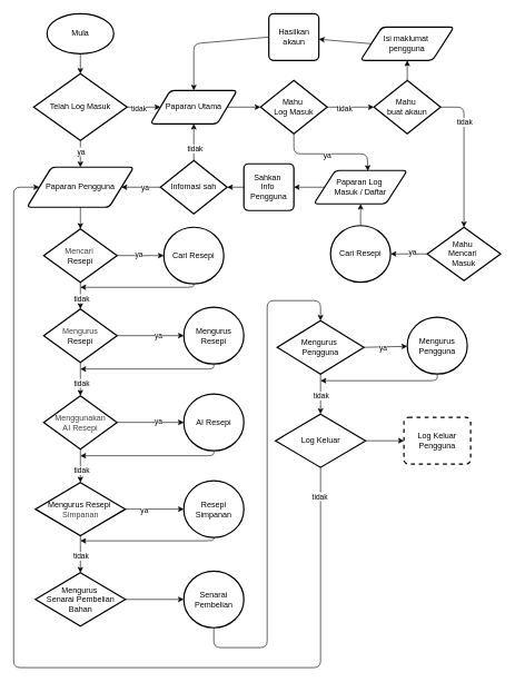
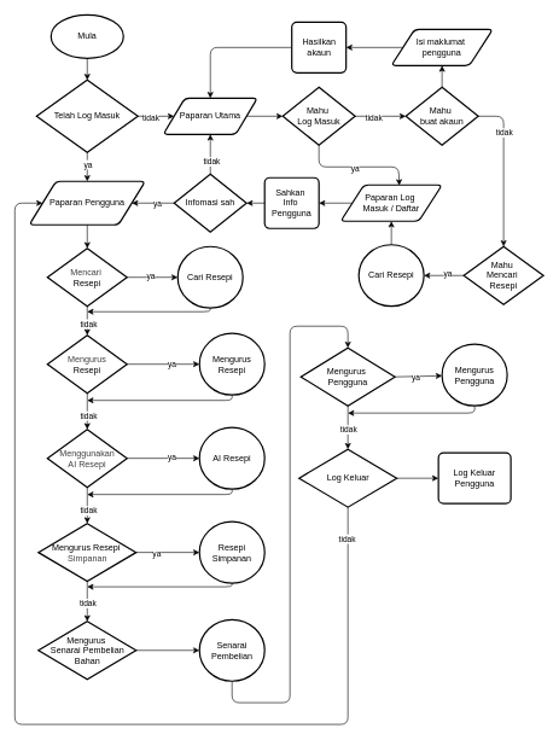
  <mxCell id="0" />
  <mxCell id="1" parent="0" />
  <mxCell id="2" value="Mula" style="strokeWidth=2;html=1;shape=mxgraph.flowchart.start_1;whiteSpace=wrap;" parent="1" vertex="1"><mxGeometry x="70" y="20" width="100" height="60" as="geometry" /></mxCell>
  <mxCell id="3" style="edgeStyle=none;html=1;exitX=0.5;exitY=1;exitDx=0;exitDy=0;exitPerimeter=0;entryX=0.5;entryY=0;entryDx=0;entryDy=0;" parent="1" source="7" target="8" edge="1"><mxGeometry relative="1" as="geometry" /></mxCell>
  <mxCell id="4" value="ya" style="edgeLabel;html=1;align=center;verticalAlign=middle;resizable=0;points=[];" parent="3" vertex="1" connectable="0"><mxGeometry x="-0.21" relative="1" as="geometry"><mxPoint as="offset" /></mxGeometry></mxCell>
  <mxCell id="5" style="edgeStyle=none;html=1;exitX=1;exitY=0.5;exitDx=0;exitDy=0;exitPerimeter=0;entryX=0;entryY=0.5;entryDx=0;entryDy=0;" parent="1" source="7" target="17" edge="1"><mxGeometry relative="1" as="geometry" /></mxCell>
  <mxCell id="6" value="tidak" style="edgeLabel;html=1;align=center;verticalAlign=middle;resizable=0;points=[];" parent="5" vertex="1" connectable="0"><mxGeometry x="-0.335" y="-1" relative="1" as="geometry"><mxPoint as="offset" /></mxGeometry></mxCell>
  <mxCell id="7" value="Telah Log Masuk" style="strokeWidth=2;html=1;shape=mxgraph.flowchart.decision;whiteSpace=wrap;" parent="1" vertex="1"><mxGeometry x="50" y="110" width="140" height="100" as="geometry" /></mxCell>
  <mxCell id="8" value="Paparan Pengguna" style="shape=parallelogram;html=1;strokeWidth=2;perimeter=parallelogramPerimeter;whiteSpace=wrap;rounded=1;arcSize=12;size=0.23;" parent="1" vertex="1"><mxGeometry x="40" y="250" width="160" height="60" as="geometry" /></mxCell>
  <mxCell id="9" style="edgeStyle=none;html=1;exitX=0.5;exitY=1;exitDx=0;exitDy=0;exitPerimeter=0;entryX=0.5;entryY=0;entryDx=0;entryDy=0;entryPerimeter=0;" parent="1" source="2" target="7" edge="1"><mxGeometry relative="1" as="geometry" /></mxCell>
  <mxCell id="10" style="edgeStyle=none;html=1;exitX=0;exitY=0.5;exitDx=0;exitDy=0;" parent="1" source="11" target="42" edge="1"><mxGeometry relative="1" as="geometry" /></mxCell>
  <mxCell id="11" value="Paparan Log&amp;nbsp;&lt;div&gt;Masuk / Daftar&lt;/div&gt;" style="shape=parallelogram;html=1;strokeWidth=2;perimeter=parallelogramPerimeter;whiteSpace=wrap;rounded=1;arcSize=12;size=0.23;" parent="1" vertex="1"><mxGeometry x="470" y="255" width="140" height="50" as="geometry" /></mxCell>
  <mxCell id="12" style="edgeStyle=none;html=1;exitX=0;exitY=0.5;exitDx=0;exitDy=0;exitPerimeter=0;" parent="1" source="16" target="8" edge="1"><mxGeometry relative="1" as="geometry" /></mxCell>
  <mxCell id="13" value="ya" style="edgeLabel;html=1;align=center;verticalAlign=middle;resizable=0;points=[];" parent="12" vertex="1" connectable="0"><mxGeometry x="-0.164" relative="1" as="geometry"><mxPoint as="offset" /></mxGeometry></mxCell>
  <mxCell id="14" style="edgeStyle=none;html=1;exitX=0.5;exitY=0;exitDx=0;exitDy=0;exitPerimeter=0;entryX=0.5;entryY=1;entryDx=0;entryDy=0;" parent="1" source="16" target="17" edge="1"><mxGeometry relative="1" as="geometry" /></mxCell>
  <mxCell id="15" value="tidak" style="edgeLabel;html=1;align=center;verticalAlign=middle;resizable=0;points=[];" parent="14" vertex="1" connectable="0"><mxGeometry x="-0.338" y="-1" relative="1" as="geometry"><mxPoint as="offset" /></mxGeometry></mxCell>
  <mxCell id="16" value="Infomasi sah" style="strokeWidth=2;html=1;shape=mxgraph.flowchart.decision;whiteSpace=wrap;" parent="1" vertex="1"><mxGeometry x="240" y="240" width="100" height="80" as="geometry" /></mxCell>
  <mxCell id="17" value="Paparan Utama" style="shape=parallelogram;html=1;strokeWidth=2;perimeter=parallelogramPerimeter;whiteSpace=wrap;rounded=1;arcSize=12;size=0.23;" parent="1" vertex="1"><mxGeometry x="225" y="135" width="130" height="50" as="geometry" /></mxCell>
  <mxCell id="18" style="edgeStyle=none;html=1;exitX=1;exitY=0.5;exitDx=0;exitDy=0;exitPerimeter=0;" parent="1" source="20" target="79" edge="1"><mxGeometry relative="1" as="geometry" /></mxCell>
  <mxCell id="19" value="tidak" style="edgeLabel;html=1;align=center;verticalAlign=middle;resizable=0;points=[];" parent="18" vertex="1" connectable="0"><mxGeometry x="-0.289" y="-1" relative="1" as="geometry"><mxPoint as="offset" /></mxGeometry></mxCell>
  <mxCell id="20" value="Mahu&amp;nbsp;&lt;div&gt;Log Masuk&lt;/div&gt;" style="strokeWidth=2;html=1;shape=mxgraph.flowchart.decision;whiteSpace=wrap;" parent="1" vertex="1"><mxGeometry x="390" y="120" width="100" height="80" as="geometry" /></mxCell>
  <mxCell id="21" style="edgeStyle=none;html=1;exitX=1;exitY=0.5;exitDx=0;exitDy=0;entryX=0;entryY=0.5;entryDx=0;entryDy=0;entryPerimeter=0;" parent="1" source="17" target="20" edge="1"><mxGeometry relative="1" as="geometry" /></mxCell>
  <mxCell id="22" style="edgeStyle=none;html=1;exitX=0.5;exitY=1;exitDx=0;exitDy=0;exitPerimeter=0;entryX=0.578;entryY=0.012;entryDx=0;entryDy=0;entryPerimeter=0;" parent="1" source="20" target="11" edge="1"><mxGeometry relative="1" as="geometry"><Array as="points"><mxPoint x="440" y="230" /><mxPoint x="550" y="230" /></Array></mxGeometry></mxCell>
  <mxCell id="23" value="ya" style="edgeLabel;html=1;align=center;verticalAlign=middle;resizable=0;points=[];" parent="22" vertex="1" connectable="0"><mxGeometry x="-0.043" y="-1" relative="1" as="geometry"><mxPoint as="offset" /></mxGeometry></mxCell>
  <mxCell id="24" value="&lt;span style=&quot;color: rgb(63, 63, 63); background-color: transparent;&quot;&gt;Mencari&amp;nbsp;&lt;/span&gt;&lt;div&gt;Resepi&lt;/div&gt;" style="strokeWidth=2;html=1;shape=mxgraph.flowchart.decision;whiteSpace=wrap;" parent="1" vertex="1"><mxGeometry x="65" y="342.5" width="110" height="80" as="geometry" /></mxCell>
  <mxCell id="25" style="edgeStyle=none;html=1;exitX=0.5;exitY=1;exitDx=0;exitDy=0;entryX=0.5;entryY=0;entryDx=0;entryDy=0;entryPerimeter=0;" parent="1" source="8" target="24" edge="1"><mxGeometry relative="1" as="geometry" /></mxCell>
  <mxCell id="26" style="edgeStyle=none;html=1;exitX=1;exitY=0.5;exitDx=0;exitDy=0;exitPerimeter=0;entryX=0;entryY=0.5;entryDx=0;entryDy=0;entryPerimeter=0;" parent="1" source="24" target="45" edge="1"><mxGeometry relative="1" as="geometry"><mxPoint x="270" y="450" as="targetPoint" /></mxGeometry></mxCell>
  <mxCell id="27" value="ya" style="edgeLabel;html=1;align=center;verticalAlign=middle;resizable=0;points=[];" parent="26" vertex="1" connectable="0"><mxGeometry x="-0.072" y="2" relative="1" as="geometry"><mxPoint as="offset" /></mxGeometry></mxCell>
  <mxCell id="28" style="edgeStyle=none;html=1;exitX=0;exitY=0.5;exitDx=0;exitDy=0;exitPerimeter=0;entryX=1;entryY=0.5;entryDx=0;entryDy=0;entryPerimeter=0;" parent="1" source="30" target="77" edge="1"><mxGeometry relative="1" as="geometry"><Array as="points" /><mxPoint x="500" y="450" as="targetPoint" /></mxGeometry></mxCell>
  <mxCell id="29" value="ya" style="edgeLabel;html=1;align=center;verticalAlign=middle;resizable=0;points=[];" parent="28" vertex="1" connectable="0"><mxGeometry x="-0.169" y="-3" relative="1" as="geometry"><mxPoint as="offset" /></mxGeometry></mxCell>
- <mxCell id="30" value="Mahu&amp;nbsp;&lt;div&gt;Mencari&amp;nbsp;&lt;/div&gt;&lt;div&gt;Masuk&lt;/div&gt;" style="strokeWidth=2;html=1;shape=mxgraph.flowchart.decision;whiteSpace=wrap;" parent="1" vertex="1"><mxGeometry x="640" y="340" width="110" height="80" as="geometry" /></mxCell>
+ <mxCell id="30" value="Mahu&amp;nbsp;&lt;div&gt;Mencari&amp;nbsp;&lt;/div&gt;&lt;div&gt;Resepi&lt;/div&gt;" style="strokeWidth=2;html=1;shape=mxgraph.flowchart.decision;whiteSpace=wrap;" parent="1" vertex="1"><mxGeometry x="640" y="340" width="110" height="80" as="geometry" /></mxCell>
  <mxCell id="31" style="edgeStyle=none;html=1;entryX=0.5;entryY=0;entryDx=0;entryDy=0;entryPerimeter=0;exitX=1;exitY=0.5;exitDx=0;exitDy=0;exitPerimeter=0;" parent="1" source="79" target="30" edge="1"><mxGeometry relative="1" as="geometry"><Array as="points"><mxPoint x="630" y="160" /><mxPoint x="695" y="160" /></Array><mxPoint x="630" y="170" as="sourcePoint" /></mxGeometry></mxCell>
  <mxCell id="32" value="tidak" style="edgeLabel;html=1;align=center;verticalAlign=middle;resizable=0;points=[];" parent="31" vertex="1" connectable="0"><mxGeometry x="-0.146" relative="1" as="geometry"><mxPoint as="offset" /></mxGeometry></mxCell>
  <mxCell id="33" style="edgeStyle=none;html=1;exitX=1;exitY=0.5;exitDx=0;exitDy=0;exitPerimeter=0;" parent="1" source="35" target="47" edge="1"><mxGeometry relative="1" as="geometry"><mxPoint x="268.025" y="542.5" as="targetPoint" /></mxGeometry></mxCell>
  <mxCell id="34" value="ya" style="edgeLabel;html=1;align=center;verticalAlign=middle;resizable=0;points=[];" parent="33" vertex="1" connectable="0"><mxGeometry x="0.219" y="1" relative="1" as="geometry"><mxPoint as="offset" /></mxGeometry></mxCell>
  <mxCell id="35" value="&lt;span style=&quot;color: rgb(63, 63, 63); background-color: transparent;&quot;&gt;Mengurus&lt;/span&gt;&lt;div&gt;Resepi&lt;/div&gt;" style="strokeWidth=2;html=1;shape=mxgraph.flowchart.decision;whiteSpace=wrap;" parent="1" vertex="1"><mxGeometry x="65" y="462.5" width="110" height="80" as="geometry" /></mxCell>
  <mxCell id="36" style="edgeStyle=none;html=1;exitX=0.5;exitY=1;exitDx=0;exitDy=0;exitPerimeter=0;entryX=0.5;entryY=0;entryDx=0;entryDy=0;entryPerimeter=0;" parent="1" source="24" target="35" edge="1"><mxGeometry relative="1" as="geometry" /></mxCell>
  <mxCell id="37" value="tidak" style="edgeLabel;html=1;align=center;verticalAlign=middle;resizable=0;points=[];" parent="36" vertex="1" connectable="0"><mxGeometry x="0.201" y="1" relative="1" as="geometry"><mxPoint as="offset" /></mxGeometry></mxCell>
  <mxCell id="38" value="&lt;span style=&quot;background-color: transparent; color: rgb(63, 63, 63);&quot;&gt;Menggunakan&lt;/span&gt;&lt;div&gt;&lt;span style=&quot;background-color: transparent; color: rgb(63, 63, 63);&quot;&gt;&amp;nbsp;AI Resepi&amp;nbsp;&lt;/span&gt;&lt;/div&gt;" style="strokeWidth=2;html=1;shape=mxgraph.flowchart.decision;whiteSpace=wrap;" parent="1" vertex="1"><mxGeometry x="65" y="592.5" width="110" height="80" as="geometry" /></mxCell>
  <mxCell id="39" style="edgeStyle=none;html=1;exitX=1;exitY=0.5;exitDx=0;exitDy=0;exitPerimeter=0;" parent="1" source="41" target="59" edge="1"><mxGeometry relative="1" as="geometry" /></mxCell>
  <mxCell id="40" value="ya" style="edgeLabel;html=1;align=center;verticalAlign=middle;resizable=0;points=[];" parent="39" vertex="1" connectable="0"><mxGeometry x="-0.359" y="-2" relative="1" as="geometry"><mxPoint as="offset" /></mxGeometry></mxCell>
  <mxCell id="41" value="&lt;div&gt;&lt;span style=&quot;color: rgb(0, 0, 0);&quot;&gt;Mengurus&amp;nbsp;&lt;/span&gt;&lt;span style=&quot;background-color: transparent;&quot;&gt;Resepi&amp;nbsp;&lt;/span&gt;&lt;div style=&quot;color: rgb(63, 63, 63); scrollbar-color: rgb(226, 226, 226) rgb(251, 251, 251);&quot;&gt;&lt;span style=&quot;background-color: transparent;&quot;&gt;Simpanan&lt;/span&gt;&lt;/div&gt;&lt;/div&gt;" style="strokeWidth=2;html=1;shape=mxgraph.flowchart.decision;whiteSpace=wrap;" parent="1" vertex="1"><mxGeometry x="52.5" y="722.5" width="135" height="80" as="geometry" /></mxCell>
  <mxCell id="42" value="Sahkan&amp;nbsp;&lt;div&gt;Info&amp;nbsp;&lt;/div&gt;&lt;div&gt;Pengguna&lt;/div&gt;" style="rounded=1;whiteSpace=wrap;html=1;absoluteArcSize=1;arcSize=14;strokeWidth=2;" parent="1" vertex="1"><mxGeometry x="365" y="245" width="75" height="70" as="geometry" /></mxCell>
  <mxCell id="43" style="edgeStyle=none;html=1;exitX=0;exitY=0.5;exitDx=0;exitDy=0;entryX=1;entryY=0.5;entryDx=0;entryDy=0;entryPerimeter=0;" parent="1" source="42" target="16" edge="1"><mxGeometry relative="1" as="geometry" /></mxCell>
  <mxCell id="44" style="edgeStyle=none;html=1;exitX=0.5;exitY=1;exitDx=0;exitDy=0;exitPerimeter=0;" parent="1" source="45" edge="1"><mxGeometry relative="1" as="geometry"><mxPoint x="120" y="430" as="targetPoint" /><mxPoint x="290" y="430" as="sourcePoint" /><Array as="points"><mxPoint x="290" y="430" /></Array></mxGeometry></mxCell>
  <mxCell id="45" value="Cari Resepi" style="strokeWidth=2;html=1;shape=mxgraph.flowchart.start_2;whiteSpace=wrap;" parent="1" vertex="1"><mxGeometry x="245" y="340" width="90" height="85" as="geometry" /></mxCell>
  <mxCell id="46" style="edgeStyle=none;html=1;exitX=0.5;exitY=1;exitDx=0;exitDy=0;exitPerimeter=0;" parent="1" source="47" edge="1"><mxGeometry relative="1" as="geometry"><mxPoint x="120" y="552.5" as="targetPoint" /><Array as="points"><mxPoint x="320" y="552.5" /></Array></mxGeometry></mxCell>
  <mxCell id="47" value="Mengurus Resepi" style="strokeWidth=2;html=1;shape=mxgraph.flowchart.start_2;whiteSpace=wrap;" parent="1" vertex="1"><mxGeometry x="275" y="460" width="90" height="85" as="geometry" /></mxCell>
  <mxCell id="48" style="edgeStyle=none;html=1;exitX=0.5;exitY=1;exitDx=0;exitDy=0;exitPerimeter=0;entryX=0.5;entryY=0;entryDx=0;entryDy=0;entryPerimeter=0;" parent="1" source="35" target="38" edge="1"><mxGeometry relative="1" as="geometry" /></mxCell>
  <mxCell id="49" value="tidak" style="edgeLabel;html=1;align=center;verticalAlign=middle;resizable=0;points=[];" parent="48" vertex="1" connectable="0"><mxGeometry x="0.222" y="1" relative="1" as="geometry"><mxPoint as="offset" /></mxGeometry></mxCell>
  <mxCell id="50" style="edgeStyle=none;html=1;exitX=1;exitY=0.5;exitDx=0;exitDy=0;exitPerimeter=0;entryX=0;entryY=0.5;entryDx=0;entryDy=0;entryPerimeter=0;" parent="1" source="38" target="53" edge="1"><mxGeometry relative="1" as="geometry"><mxPoint x="185" y="512.5" as="sourcePoint" /><mxPoint x="285" y="512.5" as="targetPoint" /></mxGeometry></mxCell>
  <mxCell id="51" value="ya" style="edgeLabel;html=1;align=center;verticalAlign=middle;resizable=0;points=[];" parent="50" vertex="1" connectable="0"><mxGeometry x="0.219" y="1" relative="1" as="geometry"><mxPoint as="offset" /></mxGeometry></mxCell>
  <mxCell id="52" style="edgeStyle=none;html=1;exitX=0.5;exitY=1;exitDx=0;exitDy=0;exitPerimeter=0;" parent="1" source="53" edge="1"><mxGeometry relative="1" as="geometry"><mxPoint x="120" y="682.5" as="targetPoint" /><Array as="points"><mxPoint x="320" y="682.5" /></Array></mxGeometry></mxCell>
  <mxCell id="53" value="AI Resepi" style="strokeWidth=2;html=1;shape=mxgraph.flowchart.start_2;whiteSpace=wrap;" parent="1" vertex="1"><mxGeometry x="275" y="590" width="90" height="85" as="geometry" /></mxCell>
  <mxCell id="54" style="edgeStyle=none;html=1;exitX=0.5;exitY=1;exitDx=0;exitDy=0;exitPerimeter=0;entryX=0.5;entryY=0;entryDx=0;entryDy=0;entryPerimeter=0;" parent="1" source="38" target="41" edge="1"><mxGeometry relative="1" as="geometry" /></mxCell>
  <mxCell id="55" value="tidak" style="edgeLabel;html=1;align=center;verticalAlign=middle;resizable=0;points=[];" parent="54" vertex="1" connectable="0"><mxGeometry x="0.277" y="1" relative="1" as="geometry"><mxPoint as="offset" /></mxGeometry></mxCell>
  <mxCell id="56" style="edgeStyle=none;html=1;exitX=1;exitY=0.5;exitDx=0;exitDy=0;exitPerimeter=0;" parent="1" source="57" target="65" edge="1"><mxGeometry relative="1" as="geometry" /></mxCell>
  <mxCell id="57" value="Mengurus&amp;nbsp;&lt;div&gt;Senarai Pembelian Bahan&lt;/div&gt;" style="strokeWidth=2;html=1;shape=mxgraph.flowchart.decision;whiteSpace=wrap;" parent="1" vertex="1"><mxGeometry x="52.5" y="857.78" width="135" height="80" as="geometry" /></mxCell>
  <mxCell id="58" style="edgeStyle=none;html=1;exitX=0.5;exitY=1;exitDx=0;exitDy=0;exitPerimeter=0;" parent="1" source="59" edge="1"><mxGeometry relative="1" as="geometry"><mxPoint x="120" y="810" as="targetPoint" /><Array as="points"><mxPoint x="320" y="810" /></Array></mxGeometry></mxCell>
  <mxCell id="59" value="Resepi Simpanan" style="strokeWidth=2;html=1;shape=mxgraph.flowchart.start_2;whiteSpace=wrap;" parent="1" vertex="1"><mxGeometry x="275" y="720" width="90" height="85" as="geometry" /></mxCell>
  <mxCell id="60" style="edgeStyle=none;html=1;exitX=1;exitY=0.5;exitDx=0;exitDy=0;exitPerimeter=0;" parent="1" source="62" target="67" edge="1"><mxGeometry relative="1" as="geometry" /></mxCell>
  <mxCell id="61" value="ya" style="edgeLabel;html=1;align=center;verticalAlign=middle;resizable=0;points=[];" parent="60" vertex="1" connectable="0"><mxGeometry x="-0.125" y="-1" relative="1" as="geometry"><mxPoint as="offset" /></mxGeometry></mxCell>
  <mxCell id="62" value="Mengurus&amp;nbsp;&lt;div&gt;Pengguna&lt;/div&gt;" style="strokeWidth=2;html=1;shape=mxgraph.flowchart.decision;whiteSpace=wrap;" parent="1" vertex="1"><mxGeometry x="415" y="480" width="130" height="80" as="geometry" /></mxCell>
  <mxCell id="63" style="edgeStyle=none;html=1;exitX=0.5;exitY=1;exitDx=0;exitDy=0;exitPerimeter=0;entryX=0.5;entryY=0;entryDx=0;entryDy=0;entryPerimeter=0;" parent="1" source="41" target="57" edge="1"><mxGeometry relative="1" as="geometry" /></mxCell>
  <mxCell id="64" value="tidak" style="edgeLabel;html=1;align=center;verticalAlign=middle;resizable=0;points=[];" parent="63" vertex="1" connectable="0"><mxGeometry x="0.097" relative="1" as="geometry"><mxPoint as="offset" /></mxGeometry></mxCell>
  <mxCell id="65" value="Senarai Pembelian" style="strokeWidth=2;html=1;shape=mxgraph.flowchart.start_2;whiteSpace=wrap;" parent="1" vertex="1"><mxGeometry x="275" y="855.28" width="90" height="85" as="geometry" /></mxCell>
  <mxCell id="66" style="edgeStyle=none;html=1;exitX=0.5;exitY=1;exitDx=0;exitDy=0;exitPerimeter=0;" parent="1" source="67" edge="1"><mxGeometry relative="1" as="geometry"><mxPoint x="480" y="570" as="targetPoint" /><Array as="points"><mxPoint x="655" y="570" /></Array></mxGeometry></mxCell>
  <mxCell id="67" value="Mengurus Pengguna" style="strokeWidth=2;html=1;shape=mxgraph.flowchart.start_2;whiteSpace=wrap;" parent="1" vertex="1"><mxGeometry x="610" y="475" width="90" height="85" as="geometry" /></mxCell>
  <mxCell id="68" style="edgeStyle=none;html=1;exitX=0.5;exitY=1;exitDx=0;exitDy=0;exitPerimeter=0;entryX=0;entryY=0.5;entryDx=0;entryDy=0;" parent="1" source="71" target="8" edge="1"><mxGeometry relative="1" as="geometry"><Array as="points"><mxPoint x="480" y="1000" /><mxPoint x="20" y="1000" /><mxPoint x="20" y="280" /></Array></mxGeometry></mxCell>
  <mxCell id="69" value="tidak" style="edgeLabel;html=1;align=center;verticalAlign=middle;resizable=0;points=[];" parent="68" vertex="1" connectable="0"><mxGeometry x="-0.943" y="-2" relative="1" as="geometry"><mxPoint as="offset" /></mxGeometry></mxCell>
  <mxCell id="70" style="edgeStyle=none;html=1;exitX=1;exitY=0.5;exitDx=0;exitDy=0;exitPerimeter=0;entryX=0;entryY=0.5;entryDx=0;entryDy=0;" parent="1" source="71" target="74" edge="1"><mxGeometry relative="1" as="geometry" /></mxCell>
  <mxCell id="71" value="Log Keluar" style="strokeWidth=2;html=1;shape=mxgraph.flowchart.decision;whiteSpace=wrap;" parent="1" vertex="1"><mxGeometry x="412.5" y="620" width="135" height="80" as="geometry" /></mxCell>
  <mxCell id="72" style="edgeStyle=none;html=1;exitX=0.5;exitY=1;exitDx=0;exitDy=0;exitPerimeter=0;entryX=0.5;entryY=0;entryDx=0;entryDy=0;entryPerimeter=0;" parent="1" source="62" target="71" edge="1"><mxGeometry relative="1" as="geometry" /></mxCell>
  <mxCell id="73" value="tidak" style="edgeLabel;html=1;align=center;verticalAlign=middle;resizable=0;points=[];" parent="72" vertex="1" connectable="0"><mxGeometry x="0.073" relative="1" as="geometry"><mxPoint as="offset" /></mxGeometry></mxCell>
- <mxCell id="74" value="Log Keluar Pengguna" style="rounded=1;whiteSpace=wrap;html=1;absoluteArcSize=1;arcSize=14;strokeWidth=2;dashed=1;" parent="1" vertex="1"><mxGeometry x="605" y="625" width="100" height="70" as="geometry" /></mxCell>
+ <mxCell id="74" value="Log Keluar Pengguna" style="rounded=1;whiteSpace=wrap;html=1;absoluteArcSize=1;arcSize=14;strokeWidth=2;" parent="1" vertex="1"><mxGeometry x="605" y="625" width="100" height="70" as="geometry" /></mxCell>
  <mxCell id="75" style="edgeStyle=none;html=1;exitX=0.5;exitY=1;exitDx=0;exitDy=0;exitPerimeter=0;entryX=0.5;entryY=0;entryDx=0;entryDy=0;entryPerimeter=0;" parent="1" source="65" target="62" edge="1"><mxGeometry relative="1" as="geometry"><Array as="points"><mxPoint x="320" y="970" /><mxPoint x="400" y="970" /><mxPoint x="400" y="450" /><mxPoint x="480" y="450" /></Array></mxGeometry></mxCell>
  <mxCell id="76" style="edgeStyle=none;html=1;exitX=0.5;exitY=0;exitDx=0;exitDy=0;exitPerimeter=0;entryX=0.5;entryY=1;entryDx=0;entryDy=0;" parent="1" source="77" target="11" edge="1"><mxGeometry relative="1" as="geometry" /></mxCell>
  <mxCell id="77" value="Cari Resepi" style="strokeWidth=2;html=1;shape=mxgraph.flowchart.start_2;whiteSpace=wrap;" parent="1" vertex="1"><mxGeometry x="495" y="337.5" width="90" height="85" as="geometry" /></mxCell>
  <mxCell id="78" style="edgeStyle=none;html=1;exitX=0.5;exitY=0;exitDx=0;exitDy=0;exitPerimeter=0;entryX=0.5;entryY=1;entryDx=0;entryDy=0;" parent="1" source="79" target="83" edge="1"><mxGeometry relative="1" as="geometry" /></mxCell>
  <mxCell id="79" value="Mahu&amp;nbsp;&lt;div&gt;buat akaun&lt;/div&gt;" style="strokeWidth=2;html=1;shape=mxgraph.flowchart.decision;whiteSpace=wrap;" parent="1" vertex="1"><mxGeometry x="560" y="120" width="100" height="80" as="geometry" /></mxCell>
  <mxCell id="80" style="edgeStyle=none;html=1;exitX=0;exitY=0.5;exitDx=0;exitDy=0;entryX=0.5;entryY=0;entryDx=0;entryDy=0;" parent="1" source="81" target="17" edge="1"><mxGeometry relative="1" as="geometry"><Array as="points"><mxPoint x="290" y="65" /></Array></mxGeometry></mxCell>
- <mxCell id="81" value="Hasilkan akaun" style="rounded=1;whiteSpace=wrap;html=1;absoluteArcSize=1;arcSize=14;strokeWidth=2;" parent="1" vertex="1"><mxGeometry x="402.5" y="20" width="75" height="70" as="geometry" /></mxCell>
+ <mxCell id="81" value="Hasilkan akaun" style="rounded=1;whiteSpace=wrap;html=1;absoluteArcSize=1;arcSize=14;strokeWidth=2;" parent="1" vertex="1"><mxGeometry x="402.5" y="30" width="75" height="70" as="geometry" /></mxCell>
  <mxCell id="82" style="edgeStyle=none;html=1;exitX=0;exitY=0.5;exitDx=0;exitDy=0;" parent="1" source="83" target="81" edge="1"><mxGeometry relative="1" as="geometry" /></mxCell>
  <mxCell id="83" value="Isi maklumat&amp;nbsp;&lt;div&gt;pengguna&lt;/div&gt;" style="shape=parallelogram;html=1;strokeWidth=2;perimeter=parallelogramPerimeter;whiteSpace=wrap;rounded=1;arcSize=12;size=0.23;" parent="1" vertex="1"><mxGeometry x="540" y="40" width="140" height="50" as="geometry" /></mxCell>
